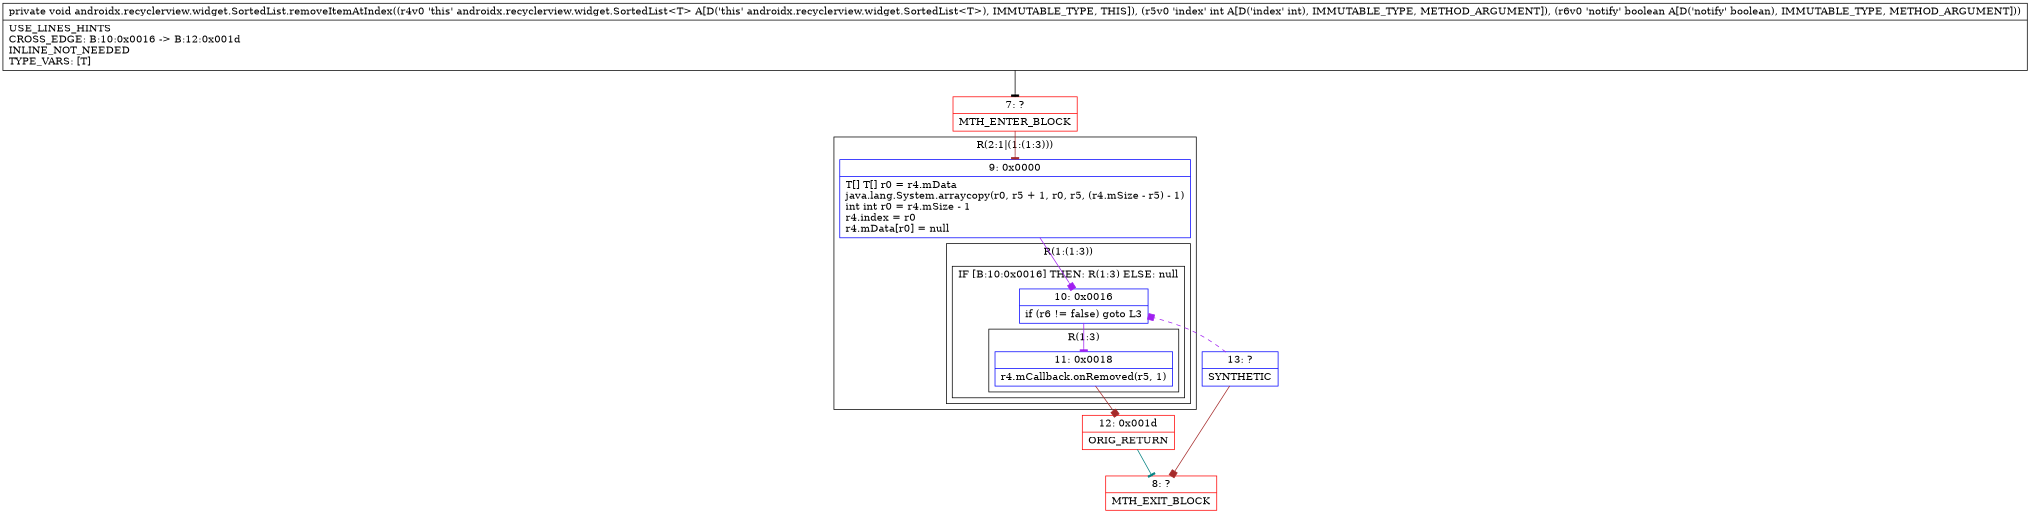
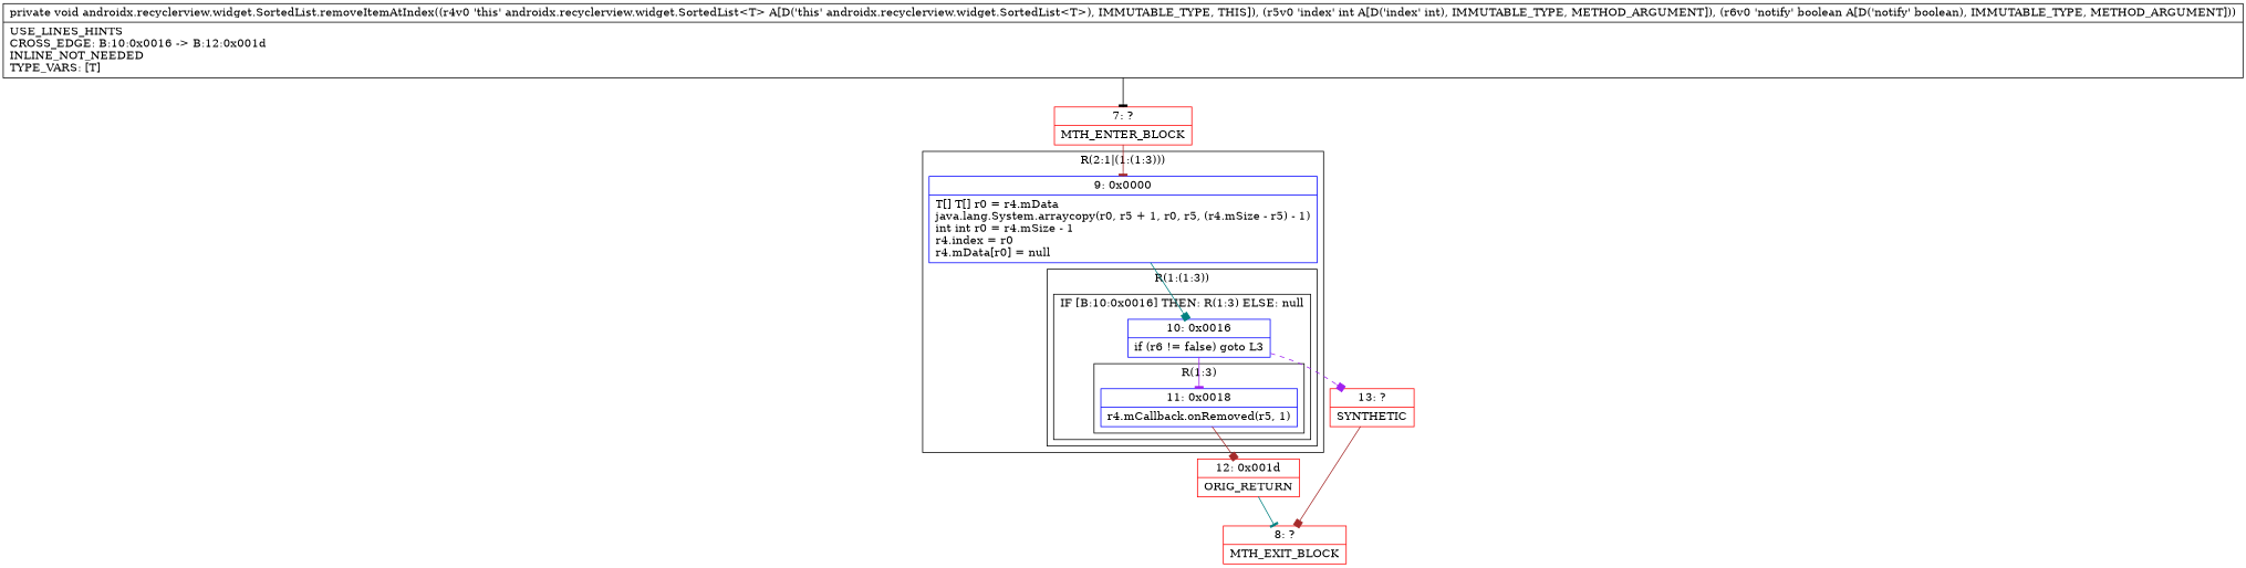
  digraph {
    node [color=red shape=record]
    edge [arrowhead=box color=brown]
    n1 [color=blue label="{11\:\ 0x0018|r4.mCallback.onRemoved(r5, 1)\l}"]
    n2 [color=blue label="{10\:\ 0x0016|if (r6 != false) goto L3\l}"]
    n3 [color=blue label="{9\:\ 0x0000|T[] T[] r0 = r4.mData\ljava.lang.System.arraycopy(r0, r5 + 1, r0, r5, (r4.mSize \- r5) \- 1)\lint int r0 = r4.mSize \- 1\lr4.index = r0\lr4.mData[r0] = null\l}"]
    n4 [label="{12\:\ 0x001d|ORIG_RETURN\l}"]
-   n5 [color=blue label="{13\:\ ?|SYNTHETIC\l}"]
+   n5 [label="{13\:\ ?|SYNTHETIC\l}"]
    n6 [label="{8\:\ ?|MTH_EXIT_BLOCK\l}"]
    n7 [label="{7\:\ ?|MTH_ENTER_BLOCK\l}"]
    n8 [label="{private void androidx.recyclerview.widget.SortedList.removeItemAtIndex((r4v0 'this' androidx.recyclerview.widget.SortedList\<T\> A[D('this' androidx.recyclerview.widget.SortedList\<T\>), IMMUTABLE_TYPE, THIS]), (r5v0 'index' int A[D('index' int), IMMUTABLE_TYPE, METHOD_ARGUMENT]), (r6v0 'notify' boolean A[D('notify' boolean), IMMUTABLE_TYPE, METHOD_ARGUMENT]))  | USE_LINES_HINTS\lCROSS_EDGE: B:10:0x0016 \-\> B:12:0x001d\lINLINE_NOT_NEEDED\lTYPE_VARS: [T]\l}" color=""]
    subgraph cluster_1 {
      label="R(2:1|(1:(1:3)))"
      n3
      subgraph cluster_2 {
        label="R(1:(1:3))"
        subgraph cluster_3 {
          label="IF [B:10:0x0016] THEN: R(1:3) ELSE: null"
          n2
          subgraph cluster_4 {
            label="R(1:3)"
            n1
          }
        }
      }
    }
    n1 -> n4
    n2 -> n1 [arrowhead=tee color=purple]
-   n5 -> n2 [color=purple style=dashed]
-   n3 -> n2 [color=purple]
+   n2 -> n5 [color=purple style=dashed]
+   n3 -> n2 [color=teal]
    n4 -> n6 [arrowhead=tee color=teal]
    n5 -> n6
    n7 -> n3 [arrowhead=tee]
    n8 -> n7 [arrowhead=tee color=black]
  }
